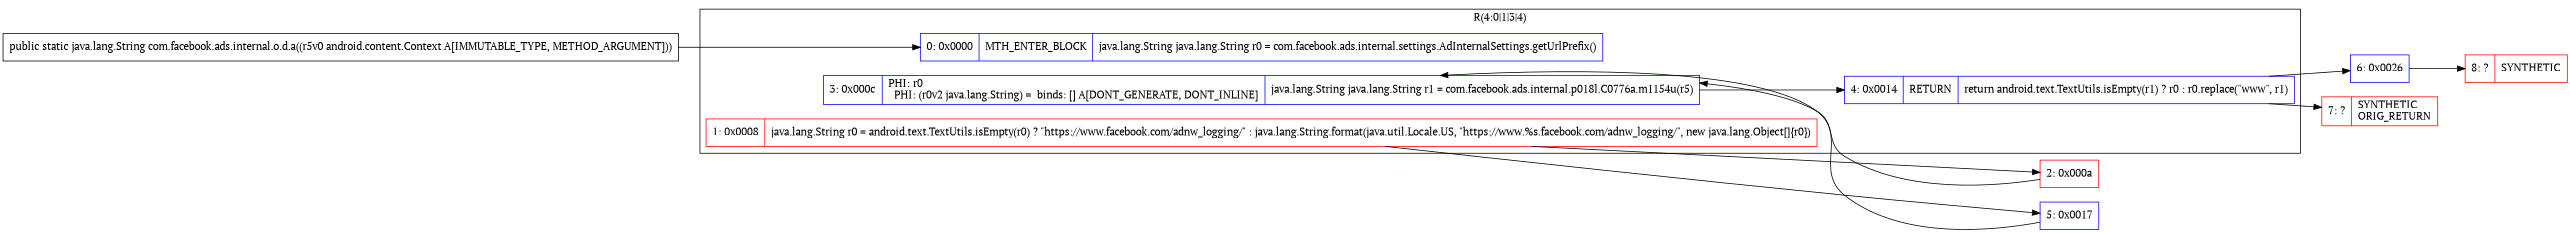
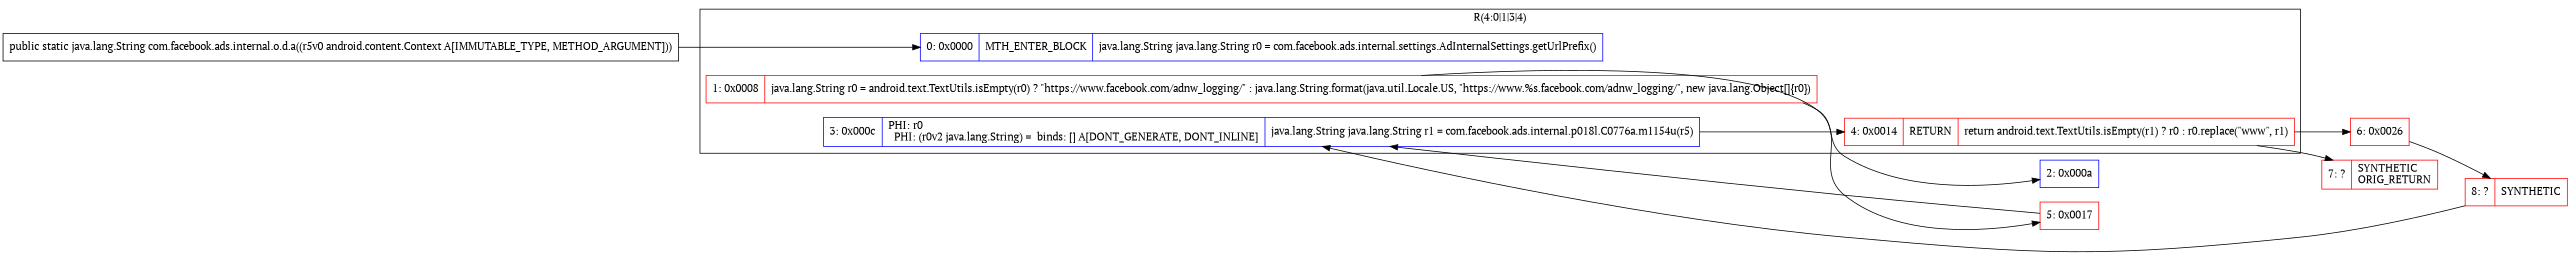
  digraph {
    fontname="PT Serif"
    rankdir=LR
    node [color=red fontname="PT Serif" shape=record]
    edge [fontname="PT Serif"]
    n1 [color=blue label="{0\:\ 0x0000|MTH_ENTER_BLOCK\l|java.lang.String java.lang.String r0 = com.facebook.ads.internal.settings.AdInternalSettings.getUrlPrefix()\l}"]
    n2 [label="{1\:\ 0x0008|java.lang.String r0 = android.text.TextUtils.isEmpty(r0) ? \"https:\/\/www.facebook.com\/adnw_logging\/\" : java.lang.String.format(java.util.Locale.US, \"https:\/\/www.%s.facebook.com\/adnw_logging\/\", new java.lang.Object[]\{r0\})\l}"]
    n3 [color=blue label="{3\:\ 0x000c|PHI: r0 \l  PHI: (r0v2 java.lang.String) =  binds: [] A[DONT_GENERATE, DONT_INLINE]\l|java.lang.String java.lang.String r1 = com.facebook.ads.internal.p018l.C0776a.m1154u(r5)\l}"]
-   n4 [color=blue label="{4\:\ 0x0014|RETURN\l|return android.text.TextUtils.isEmpty(r1) ? r0 : r0.replace(\"www\", r1)\l}"]
-   n5 [label="{2\:\ 0x000a}"]
-   n6 [color=blue label="{5\:\ 0x0017}"]
-   n7 [color=blue label="{6\:\ 0x0026}"]
+   n4 [label="{4\:\ 0x0014|RETURN\l|return android.text.TextUtils.isEmpty(r1) ? r0 : r0.replace(\"www\", r1)\l}"]
+   n5 [color=blue label="{2\:\ 0x000a}"]
+   n6 [label="{5\:\ 0x0017}"]
+   n7 [label="{6\:\ 0x0026}"]
    n8 [label="{7\:\ ?|SYNTHETIC\lORIG_RETURN\l}"]
    n9 [label="{8\:\ ?|SYNTHETIC\l}"]
    n10 [label="{public static java.lang.String com.facebook.ads.internal.o.d.a((r5v0 android.content.Context A[IMMUTABLE_TYPE, METHOD_ARGUMENT])) }" color=""]
    subgraph cluster_1 {
      label="R(4:0|1|3|4)"
      n1
      n2
      n3
      n4
    }
    n2 -> n5
    n2 -> n6
    n3 -> n4
    n4 -> n7
    n4 -> n8
-   n5 -> n3
+   n9 -> n3
    n6 -> n3
    n7 -> n9
    n10 -> n1
  }
